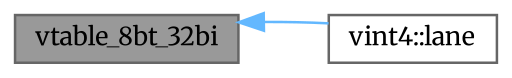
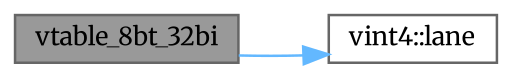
  digraph {
    rankdir=LR
    fontname=Merriweather
    node [fontname=Merriweather fontsize=10 shape=box style=filled]
    n1 [color=gray40 fillcolor=grey60 fontcolor=black height=0.2 label=vtable_8bt_32bi width=0.4]
    n2 [color=grey40 fillcolor=white height=0.2 label="vint4::lane" width=0.4]
-   n2 -> n1 [color=steelblue1 fontname=Merriweather fontsize=10 labelfontname=Helvetica labelfontsize=10 style=solid]
+   n1 -> n2 [color=steelblue1 fontname=Merriweather fontsize=10 labelfontname=Helvetica labelfontsize=10 style=solid]
  }
